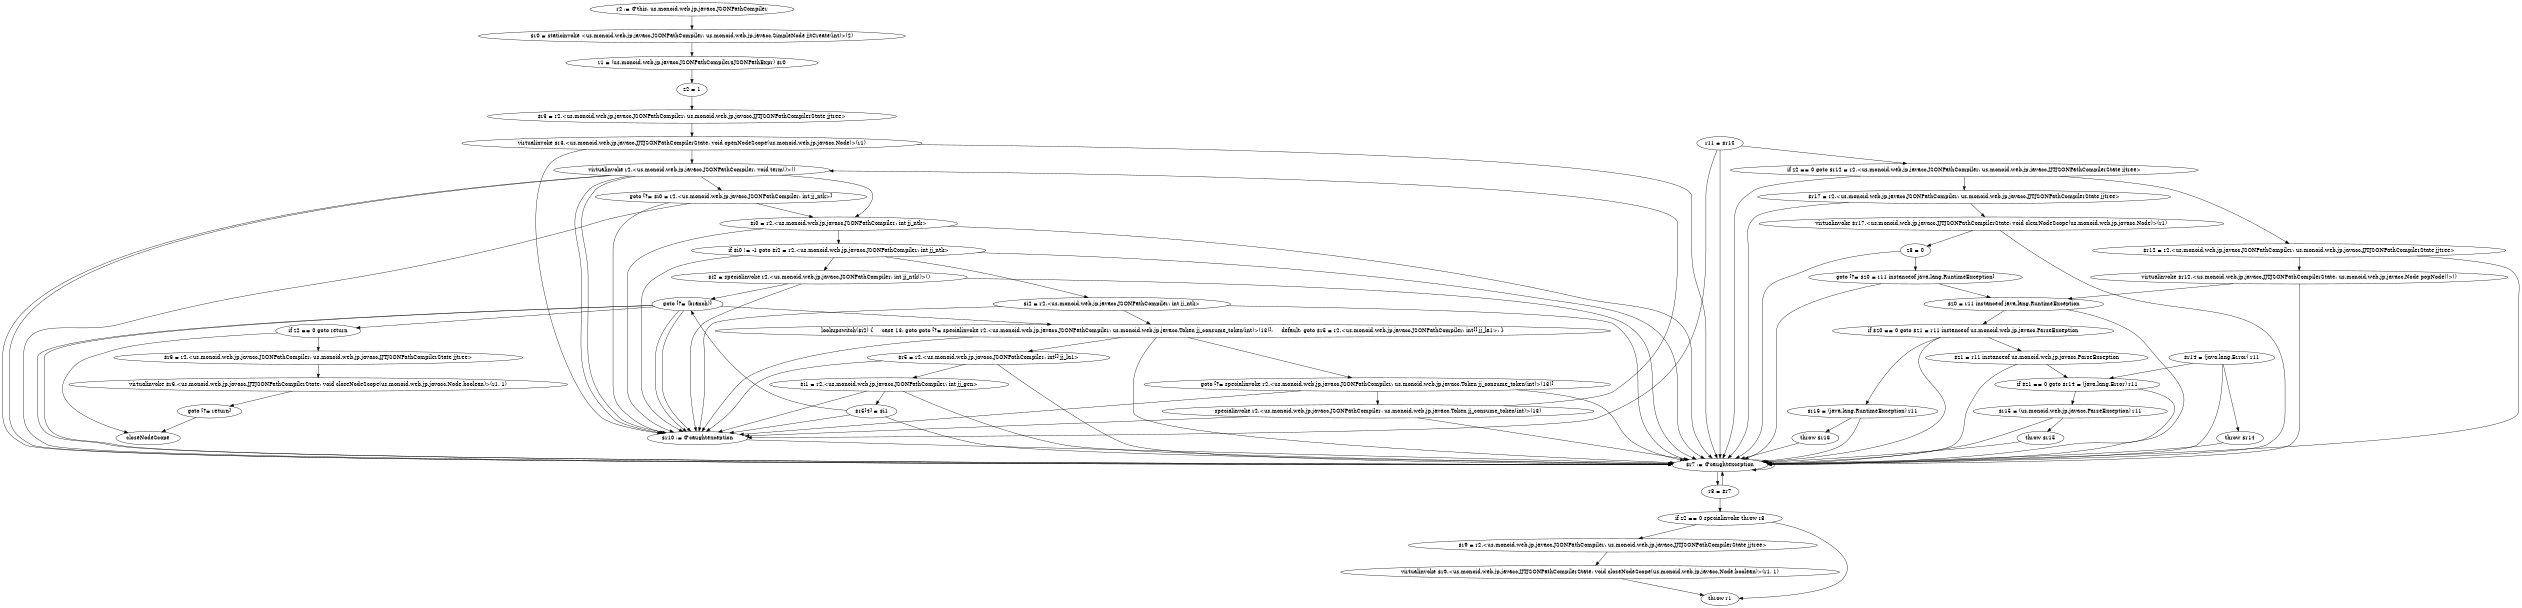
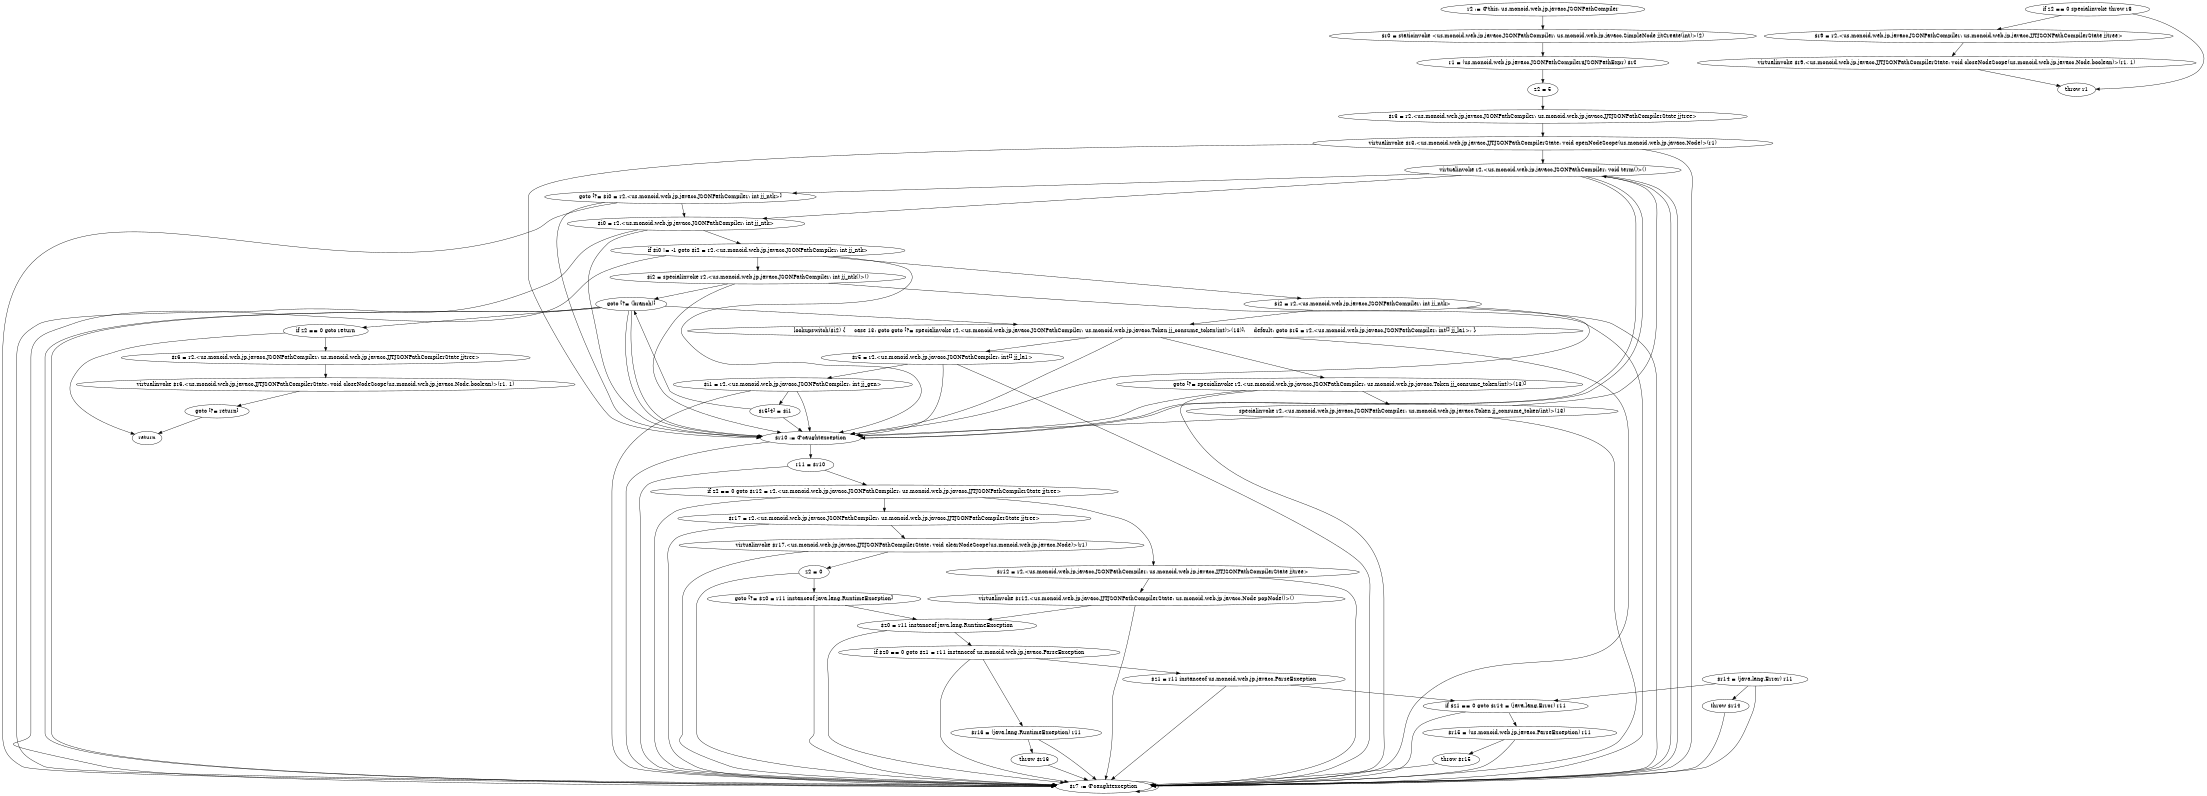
  digraph {
    "r2 := @this: us.monoid.web.jp.javacc.JSONPathCompiler"
    "$r0 = staticinvoke <us.monoid.web.jp.javacc.JSONPathCompiler: us.monoid.web.jp.javacc.SimpleNode jjtCreate(int)>(2)"
    "r1 = (us.monoid.web.jp.javacc.JSONPathCompiler$JSONPathExpr) $r0"
-   "z2 = 1"
+   "z2 = 1" [label="z2 = 5"]
    "$r3 = r2.<us.monoid.web.jp.javacc.JSONPathCompiler: us.monoid.web.jp.javacc.JJTJSONPathCompilerState jjtree>"
    "virtualinvoke $r3.<us.monoid.web.jp.javacc.JJTJSONPathCompilerState: void openNodeScope(us.monoid.web.jp.javacc.Node)>(r1)"
    "virtualinvoke r2.<us.monoid.web.jp.javacc.JSONPathCompiler: void term()>()"
    "$r10 := @caughtexception"
    "$r7 := @caughtexception"
    "$i0 = r2.<us.monoid.web.jp.javacc.JSONPathCompiler: int jj_ntk>"
    "goto [?= $i0 = r2.<us.monoid.web.jp.javacc.JSONPathCompiler: int jj_ntk>]"
    "r11 = $r10"
-   "r8 = $r7"
    "if $i0 != -1 goto $i2 = r2.<us.monoid.web.jp.javacc.JSONPathCompiler: int jj_ntk>"
    "$i2 = specialinvoke r2.<us.monoid.web.jp.javacc.JSONPathCompiler: int jj_ntk()>()"
    "$i2 = r2.<us.monoid.web.jp.javacc.JSONPathCompiler: int jj_ntk>"
    "goto [?= (branch)]"
    "lookupswitch($i2) {     case 13: goto goto [?= specialinvoke r2.<us.monoid.web.jp.javacc.JSONPathCompiler: us.monoid.web.jp.javacc.Token jj_consume_token(int)>(13)];     default: goto $r5 = r2.<us.monoid.web.jp.javacc.JSONPathCompiler: int[] jj_la1>; }"
    "if z2 == 0 goto return"
    "goto [?= specialinvoke r2.<us.monoid.web.jp.javacc.JSONPathCompiler: us.monoid.web.jp.javacc.Token jj_consume_token(int)>(13)]"
    "$r5 = r2.<us.monoid.web.jp.javacc.JSONPathCompiler: int[] jj_la1>"
    "$r6 = r2.<us.monoid.web.jp.javacc.JSONPathCompiler: us.monoid.web.jp.javacc.JJTJSONPathCompilerState jjtree>"
-   return [label=closeNodeScope]
+   return
    "specialinvoke r2.<us.monoid.web.jp.javacc.JSONPathCompiler: us.monoid.web.jp.javacc.Token jj_consume_token(int)>(13)"
    "$i1 = r2.<us.monoid.web.jp.javacc.JSONPathCompiler: int jj_gen>"
    "$r5[4] = $i1"
    "virtualinvoke $r6.<us.monoid.web.jp.javacc.JJTJSONPathCompilerState: void closeNodeScope(us.monoid.web.jp.javacc.Node,boolean)>(r1, 1)"
    "goto [?= return]"
    "if z2 == 0 goto $r12 = r2.<us.monoid.web.jp.javacc.JSONPathCompiler: us.monoid.web.jp.javacc.JJTJSONPathCompilerState jjtree>"
    "$r17 = r2.<us.monoid.web.jp.javacc.JSONPathCompiler: us.monoid.web.jp.javacc.JJTJSONPathCompilerState jjtree>"
    "$r12 = r2.<us.monoid.web.jp.javacc.JSONPathCompiler: us.monoid.web.jp.javacc.JJTJSONPathCompilerState jjtree>"
    "virtualinvoke $r17.<us.monoid.web.jp.javacc.JJTJSONPathCompilerState: void clearNodeScope(us.monoid.web.jp.javacc.Node)>(r1)"
    "virtualinvoke $r12.<us.monoid.web.jp.javacc.JJTJSONPathCompilerState: us.monoid.web.jp.javacc.Node popNode()>()"
-   "z2 = 0" [label="z8 = 0"]
+   "z2 = 0"
    "goto [?= $z0 = r11 instanceof java.lang.RuntimeException]"
    "$z0 = r11 instanceof java.lang.RuntimeException"
    "if $z0 == 0 goto $z1 = r11 instanceof us.monoid.web.jp.javacc.ParseException"
    "$r16 = (java.lang.RuntimeException) r11"
    "$z1 = r11 instanceof us.monoid.web.jp.javacc.ParseException"
    "throw $r16"
    "if $z1 == 0 goto $r14 = (java.lang.Error) r11"
    "$r15 = (us.monoid.web.jp.javacc.ParseException) r11"
    "throw $r15"
    "$r14 = (java.lang.Error) r11"
    "throw $r14"
    n46 [label="if z2 == 0 specialinvoke throw r8"]
    "$r9 = r2.<us.monoid.web.jp.javacc.JSONPathCompiler: us.monoid.web.jp.javacc.JJTJSONPathCompilerState jjtree>"
    n48 [label="throw r1"]
    "virtualinvoke $r9.<us.monoid.web.jp.javacc.JJTJSONPathCompilerState: void closeNodeScope(us.monoid.web.jp.javacc.Node,boolean)>(r1, 1)"
    "r2 := @this: us.monoid.web.jp.javacc.JSONPathCompiler" -> "$r0 = staticinvoke <us.monoid.web.jp.javacc.JSONPathCompiler: us.monoid.web.jp.javacc.SimpleNode jjtCreate(int)>(2)"
    "$r0 = staticinvoke <us.monoid.web.jp.javacc.JSONPathCompiler: us.monoid.web.jp.javacc.SimpleNode jjtCreate(int)>(2)" -> "r1 = (us.monoid.web.jp.javacc.JSONPathCompiler$JSONPathExpr) $r0"
    "r1 = (us.monoid.web.jp.javacc.JSONPathCompiler$JSONPathExpr) $r0" -> "z2 = 1"
    "z2 = 1" -> "$r3 = r2.<us.monoid.web.jp.javacc.JSONPathCompiler: us.monoid.web.jp.javacc.JJTJSONPathCompilerState jjtree>"
    "$r3 = r2.<us.monoid.web.jp.javacc.JSONPathCompiler: us.monoid.web.jp.javacc.JJTJSONPathCompilerState jjtree>" -> "virtualinvoke $r3.<us.monoid.web.jp.javacc.JJTJSONPathCompilerState: void openNodeScope(us.monoid.web.jp.javacc.Node)>(r1)"
    "virtualinvoke $r3.<us.monoid.web.jp.javacc.JJTJSONPathCompilerState: void openNodeScope(us.monoid.web.jp.javacc.Node)>(r1)" -> "virtualinvoke r2.<us.monoid.web.jp.javacc.JSONPathCompiler: void term()>()"
    "virtualinvoke $r3.<us.monoid.web.jp.javacc.JJTJSONPathCompilerState: void openNodeScope(us.monoid.web.jp.javacc.Node)>(r1)" -> "$r10 := @caughtexception"
    "virtualinvoke $r3.<us.monoid.web.jp.javacc.JJTJSONPathCompilerState: void openNodeScope(us.monoid.web.jp.javacc.Node)>(r1)" -> "$r7 := @caughtexception"
    "virtualinvoke r2.<us.monoid.web.jp.javacc.JSONPathCompiler: void term()>()" -> "$r10 := @caughtexception"
    "virtualinvoke r2.<us.monoid.web.jp.javacc.JSONPathCompiler: void term()>()" -> "$r10 := @caughtexception"
    "virtualinvoke r2.<us.monoid.web.jp.javacc.JSONPathCompiler: void term()>()" -> "$r7 := @caughtexception"
    "virtualinvoke r2.<us.monoid.web.jp.javacc.JSONPathCompiler: void term()>()" -> "$r7 := @caughtexception"
    "virtualinvoke r2.<us.monoid.web.jp.javacc.JSONPathCompiler: void term()>()" -> "$i0 = r2.<us.monoid.web.jp.javacc.JSONPathCompiler: int jj_ntk>"
    "virtualinvoke r2.<us.monoid.web.jp.javacc.JSONPathCompiler: void term()>()" -> "goto [?= $i0 = r2.<us.monoid.web.jp.javacc.JSONPathCompiler: int jj_ntk>]"
    "$r10 := @caughtexception" -> "$r7 := @caughtexception"
-   "r11 = $r10" -> "$r10 := @caughtexception"
+   "$r10 := @caughtexception" -> "r11 = $r10"
    "$r7 := @caughtexception" -> "$r7 := @caughtexception"
-   "$r7 := @caughtexception" -> "r8 = $r7"
    "$i0 = r2.<us.monoid.web.jp.javacc.JSONPathCompiler: int jj_ntk>" -> "$r10 := @caughtexception"
    "$i0 = r2.<us.monoid.web.jp.javacc.JSONPathCompiler: int jj_ntk>" -> "$r7 := @caughtexception"
    "$i0 = r2.<us.monoid.web.jp.javacc.JSONPathCompiler: int jj_ntk>" -> "if $i0 != -1 goto $i2 = r2.<us.monoid.web.jp.javacc.JSONPathCompiler: int jj_ntk>"
    "goto [?= $i0 = r2.<us.monoid.web.jp.javacc.JSONPathCompiler: int jj_ntk>]" -> "$r10 := @caughtexception"
    "goto [?= $i0 = r2.<us.monoid.web.jp.javacc.JSONPathCompiler: int jj_ntk>]" -> "$r7 := @caughtexception"
    "goto [?= $i0 = r2.<us.monoid.web.jp.javacc.JSONPathCompiler: int jj_ntk>]" -> "$i0 = r2.<us.monoid.web.jp.javacc.JSONPathCompiler: int jj_ntk>"
    "r11 = $r10" -> "$r7 := @caughtexception"
    "r11 = $r10" -> "if z2 == 0 goto $r12 = r2.<us.monoid.web.jp.javacc.JSONPathCompiler: us.monoid.web.jp.javacc.JJTJSONPathCompilerState jjtree>"
-   "r8 = $r7" -> "$r7 := @caughtexception"
-   "r8 = $r7" -> n46
    "if $i0 != -1 goto $i2 = r2.<us.monoid.web.jp.javacc.JSONPathCompiler: int jj_ntk>" -> "$r10 := @caughtexception"
    "if $i0 != -1 goto $i2 = r2.<us.monoid.web.jp.javacc.JSONPathCompiler: int jj_ntk>" -> "$r7 := @caughtexception"
    "if $i0 != -1 goto $i2 = r2.<us.monoid.web.jp.javacc.JSONPathCompiler: int jj_ntk>" -> "$i2 = specialinvoke r2.<us.monoid.web.jp.javacc.JSONPathCompiler: int jj_ntk()>()"
    "if $i0 != -1 goto $i2 = r2.<us.monoid.web.jp.javacc.JSONPathCompiler: int jj_ntk>" -> "$i2 = r2.<us.monoid.web.jp.javacc.JSONPathCompiler: int jj_ntk>"
    "$i2 = specialinvoke r2.<us.monoid.web.jp.javacc.JSONPathCompiler: int jj_ntk()>()" -> "$r10 := @caughtexception"
    "$i2 = specialinvoke r2.<us.monoid.web.jp.javacc.JSONPathCompiler: int jj_ntk()>()" -> "$r7 := @caughtexception"
    "$i2 = specialinvoke r2.<us.monoid.web.jp.javacc.JSONPathCompiler: int jj_ntk()>()" -> "goto [?= (branch)]"
    "$i2 = r2.<us.monoid.web.jp.javacc.JSONPathCompiler: int jj_ntk>" -> "$r10 := @caughtexception"
    "$i2 = r2.<us.monoid.web.jp.javacc.JSONPathCompiler: int jj_ntk>" -> "$r7 := @caughtexception"
    "$i2 = r2.<us.monoid.web.jp.javacc.JSONPathCompiler: int jj_ntk>" -> "lookupswitch($i2) {     case 13: goto goto [?= specialinvoke r2.<us.monoid.web.jp.javacc.JSONPathCompiler: us.monoid.web.jp.javacc.Token jj_consume_token(int)>(13)];     default: goto $r5 = r2.<us.monoid.web.jp.javacc.JSONPathCompiler: int[] jj_la1>; }"
    "goto [?= (branch)]" -> "$r10 := @caughtexception"
    "goto [?= (branch)]" -> "$r10 := @caughtexception"
    "goto [?= (branch)]" -> "$r7 := @caughtexception"
    "goto [?= (branch)]" -> "$r7 := @caughtexception"
    "goto [?= (branch)]" -> "lookupswitch($i2) {     case 13: goto goto [?= specialinvoke r2.<us.monoid.web.jp.javacc.JSONPathCompiler: us.monoid.web.jp.javacc.Token jj_consume_token(int)>(13)];     default: goto $r5 = r2.<us.monoid.web.jp.javacc.JSONPathCompiler: int[] jj_la1>; }"
    "goto [?= (branch)]" -> "if z2 == 0 goto return"
    "lookupswitch($i2) {     case 13: goto goto [?= specialinvoke r2.<us.monoid.web.jp.javacc.JSONPathCompiler: us.monoid.web.jp.javacc.Token jj_consume_token(int)>(13)];     default: goto $r5 = r2.<us.monoid.web.jp.javacc.JSONPathCompiler: int[] jj_la1>; }" -> "$r10 := @caughtexception"
    "lookupswitch($i2) {     case 13: goto goto [?= specialinvoke r2.<us.monoid.web.jp.javacc.JSONPathCompiler: us.monoid.web.jp.javacc.Token jj_consume_token(int)>(13)];     default: goto $r5 = r2.<us.monoid.web.jp.javacc.JSONPathCompiler: int[] jj_la1>; }" -> "$r7 := @caughtexception"
    "lookupswitch($i2) {     case 13: goto goto [?= specialinvoke r2.<us.monoid.web.jp.javacc.JSONPathCompiler: us.monoid.web.jp.javacc.Token jj_consume_token(int)>(13)];     default: goto $r5 = r2.<us.monoid.web.jp.javacc.JSONPathCompiler: int[] jj_la1>; }" -> "goto [?= specialinvoke r2.<us.monoid.web.jp.javacc.JSONPathCompiler: us.monoid.web.jp.javacc.Token jj_consume_token(int)>(13)]"
    "lookupswitch($i2) {     case 13: goto goto [?= specialinvoke r2.<us.monoid.web.jp.javacc.JSONPathCompiler: us.monoid.web.jp.javacc.Token jj_consume_token(int)>(13)];     default: goto $r5 = r2.<us.monoid.web.jp.javacc.JSONPathCompiler: int[] jj_la1>; }" -> "$r5 = r2.<us.monoid.web.jp.javacc.JSONPathCompiler: int[] jj_la1>"
    "if z2 == 0 goto return" -> "$r6 = r2.<us.monoid.web.jp.javacc.JSONPathCompiler: us.monoid.web.jp.javacc.JJTJSONPathCompilerState jjtree>"
    "if z2 == 0 goto return" -> return
    "goto [?= specialinvoke r2.<us.monoid.web.jp.javacc.JSONPathCompiler: us.monoid.web.jp.javacc.Token jj_consume_token(int)>(13)]" -> "$r10 := @caughtexception"
    "goto [?= specialinvoke r2.<us.monoid.web.jp.javacc.JSONPathCompiler: us.monoid.web.jp.javacc.Token jj_consume_token(int)>(13)]" -> "$r7 := @caughtexception"
    "goto [?= specialinvoke r2.<us.monoid.web.jp.javacc.JSONPathCompiler: us.monoid.web.jp.javacc.Token jj_consume_token(int)>(13)]" -> "specialinvoke r2.<us.monoid.web.jp.javacc.JSONPathCompiler: us.monoid.web.jp.javacc.Token jj_consume_token(int)>(13)"
    "$r5 = r2.<us.monoid.web.jp.javacc.JSONPathCompiler: int[] jj_la1>" -> "$r10 := @caughtexception"
    "$r5 = r2.<us.monoid.web.jp.javacc.JSONPathCompiler: int[] jj_la1>" -> "$r7 := @caughtexception"
    "$r5 = r2.<us.monoid.web.jp.javacc.JSONPathCompiler: int[] jj_la1>" -> "$i1 = r2.<us.monoid.web.jp.javacc.JSONPathCompiler: int jj_gen>"
    "$r6 = r2.<us.monoid.web.jp.javacc.JSONPathCompiler: us.monoid.web.jp.javacc.JJTJSONPathCompilerState jjtree>" -> "virtualinvoke $r6.<us.monoid.web.jp.javacc.JJTJSONPathCompilerState: void closeNodeScope(us.monoid.web.jp.javacc.Node,boolean)>(r1, 1)"
    "specialinvoke r2.<us.monoid.web.jp.javacc.JSONPathCompiler: us.monoid.web.jp.javacc.Token jj_consume_token(int)>(13)" -> "virtualinvoke r2.<us.monoid.web.jp.javacc.JSONPathCompiler: void term()>()"
    "specialinvoke r2.<us.monoid.web.jp.javacc.JSONPathCompiler: us.monoid.web.jp.javacc.Token jj_consume_token(int)>(13)" -> "$r10 := @caughtexception"
    "specialinvoke r2.<us.monoid.web.jp.javacc.JSONPathCompiler: us.monoid.web.jp.javacc.Token jj_consume_token(int)>(13)" -> "$r7 := @caughtexception"
    "$i1 = r2.<us.monoid.web.jp.javacc.JSONPathCompiler: int jj_gen>" -> "$r10 := @caughtexception"
    "$i1 = r2.<us.monoid.web.jp.javacc.JSONPathCompiler: int jj_gen>" -> "$r7 := @caughtexception"
    "$i1 = r2.<us.monoid.web.jp.javacc.JSONPathCompiler: int jj_gen>" -> "$r5[4] = $i1"
    "$r5[4] = $i1" -> "$r10 := @caughtexception"
-   "$r5[4] = $i1" -> "$r7 := @caughtexception"
    "$r5[4] = $i1" -> "goto [?= (branch)]"
    "virtualinvoke $r6.<us.monoid.web.jp.javacc.JJTJSONPathCompilerState: void closeNodeScope(us.monoid.web.jp.javacc.Node,boolean)>(r1, 1)" -> "goto [?= return]"
    "goto [?= return]" -> return
    "if z2 == 0 goto $r12 = r2.<us.monoid.web.jp.javacc.JSONPathCompiler: us.monoid.web.jp.javacc.JJTJSONPathCompilerState jjtree>" -> "$r7 := @caughtexception"
    "if z2 == 0 goto $r12 = r2.<us.monoid.web.jp.javacc.JSONPathCompiler: us.monoid.web.jp.javacc.JJTJSONPathCompilerState jjtree>" -> "$r17 = r2.<us.monoid.web.jp.javacc.JSONPathCompiler: us.monoid.web.jp.javacc.JJTJSONPathCompilerState jjtree>"
    "if z2 == 0 goto $r12 = r2.<us.monoid.web.jp.javacc.JSONPathCompiler: us.monoid.web.jp.javacc.JJTJSONPathCompilerState jjtree>" -> "$r12 = r2.<us.monoid.web.jp.javacc.JSONPathCompiler: us.monoid.web.jp.javacc.JJTJSONPathCompilerState jjtree>"
    "$r17 = r2.<us.monoid.web.jp.javacc.JSONPathCompiler: us.monoid.web.jp.javacc.JJTJSONPathCompilerState jjtree>" -> "$r7 := @caughtexception"
    "$r17 = r2.<us.monoid.web.jp.javacc.JSONPathCompiler: us.monoid.web.jp.javacc.JJTJSONPathCompilerState jjtree>" -> "virtualinvoke $r17.<us.monoid.web.jp.javacc.JJTJSONPathCompilerState: void clearNodeScope(us.monoid.web.jp.javacc.Node)>(r1)"
    "$r12 = r2.<us.monoid.web.jp.javacc.JSONPathCompiler: us.monoid.web.jp.javacc.JJTJSONPathCompilerState jjtree>" -> "$r7 := @caughtexception"
    "$r12 = r2.<us.monoid.web.jp.javacc.JSONPathCompiler: us.monoid.web.jp.javacc.JJTJSONPathCompilerState jjtree>" -> "virtualinvoke $r12.<us.monoid.web.jp.javacc.JJTJSONPathCompilerState: us.monoid.web.jp.javacc.Node popNode()>()"
    "virtualinvoke $r17.<us.monoid.web.jp.javacc.JJTJSONPathCompilerState: void clearNodeScope(us.monoid.web.jp.javacc.Node)>(r1)" -> "$r7 := @caughtexception"
    "virtualinvoke $r17.<us.monoid.web.jp.javacc.JJTJSONPathCompilerState: void clearNodeScope(us.monoid.web.jp.javacc.Node)>(r1)" -> "z2 = 0"
    "virtualinvoke $r12.<us.monoid.web.jp.javacc.JJTJSONPathCompilerState: us.monoid.web.jp.javacc.Node popNode()>()" -> "$r7 := @caughtexception"
    "virtualinvoke $r12.<us.monoid.web.jp.javacc.JJTJSONPathCompilerState: us.monoid.web.jp.javacc.Node popNode()>()" -> "$z0 = r11 instanceof java.lang.RuntimeException"
    "z2 = 0" -> "$r7 := @caughtexception"
    "z2 = 0" -> "goto [?= $z0 = r11 instanceof java.lang.RuntimeException]"
    "goto [?= $z0 = r11 instanceof java.lang.RuntimeException]" -> "$r7 := @caughtexception"
    "goto [?= $z0 = r11 instanceof java.lang.RuntimeException]" -> "$z0 = r11 instanceof java.lang.RuntimeException"
    "$z0 = r11 instanceof java.lang.RuntimeException" -> "$r7 := @caughtexception"
    "$z0 = r11 instanceof java.lang.RuntimeException" -> "if $z0 == 0 goto $z1 = r11 instanceof us.monoid.web.jp.javacc.ParseException"
    "if $z0 == 0 goto $z1 = r11 instanceof us.monoid.web.jp.javacc.ParseException" -> "$r7 := @caughtexception"
    "if $z0 == 0 goto $z1 = r11 instanceof us.monoid.web.jp.javacc.ParseException" -> "$r16 = (java.lang.RuntimeException) r11"
    "if $z0 == 0 goto $z1 = r11 instanceof us.monoid.web.jp.javacc.ParseException" -> "$z1 = r11 instanceof us.monoid.web.jp.javacc.ParseException"
    "$r16 = (java.lang.RuntimeException) r11" -> "$r7 := @caughtexception"
    "$r16 = (java.lang.RuntimeException) r11" -> "throw $r16"
    "$z1 = r11 instanceof us.monoid.web.jp.javacc.ParseException" -> "$r7 := @caughtexception"
    "$z1 = r11 instanceof us.monoid.web.jp.javacc.ParseException" -> "if $z1 == 0 goto $r14 = (java.lang.Error) r11"
    "throw $r16" -> "$r7 := @caughtexception"
    "if $z1 == 0 goto $r14 = (java.lang.Error) r11" -> "$r7 := @caughtexception"
    "if $z1 == 0 goto $r14 = (java.lang.Error) r11" -> "$r15 = (us.monoid.web.jp.javacc.ParseException) r11"
    "$r15 = (us.monoid.web.jp.javacc.ParseException) r11" -> "$r7 := @caughtexception"
    "$r15 = (us.monoid.web.jp.javacc.ParseException) r11" -> "throw $r15"
    "throw $r15" -> "$r7 := @caughtexception"
    "$r14 = (java.lang.Error) r11" -> "$r7 := @caughtexception"
    "$r14 = (java.lang.Error) r11" -> "if $z1 == 0 goto $r14 = (java.lang.Error) r11"
    "$r14 = (java.lang.Error) r11" -> "throw $r14"
    "throw $r14" -> "$r7 := @caughtexception"
    n46 -> "$r9 = r2.<us.monoid.web.jp.javacc.JSONPathCompiler: us.monoid.web.jp.javacc.JJTJSONPathCompilerState jjtree>"
    n46 -> n48
    "$r9 = r2.<us.monoid.web.jp.javacc.JSONPathCompiler: us.monoid.web.jp.javacc.JJTJSONPathCompilerState jjtree>" -> "virtualinvoke $r9.<us.monoid.web.jp.javacc.JJTJSONPathCompilerState: void closeNodeScope(us.monoid.web.jp.javacc.Node,boolean)>(r1, 1)"
    "virtualinvoke $r9.<us.monoid.web.jp.javacc.JJTJSONPathCompilerState: void closeNodeScope(us.monoid.web.jp.javacc.Node,boolean)>(r1, 1)" -> n48
  }
